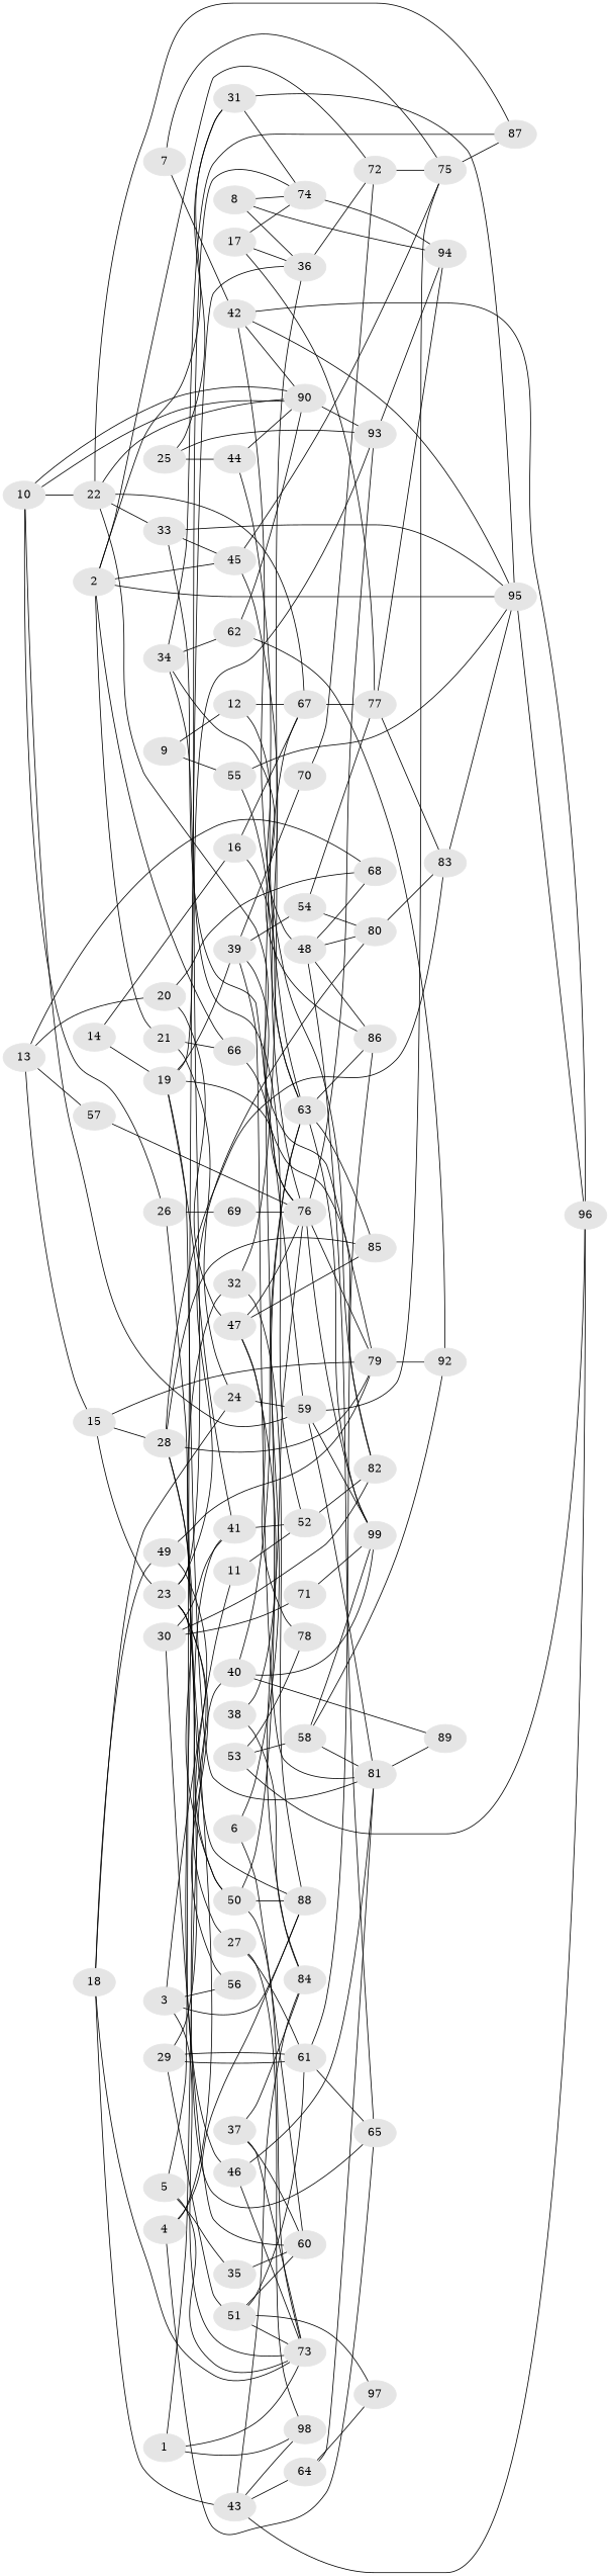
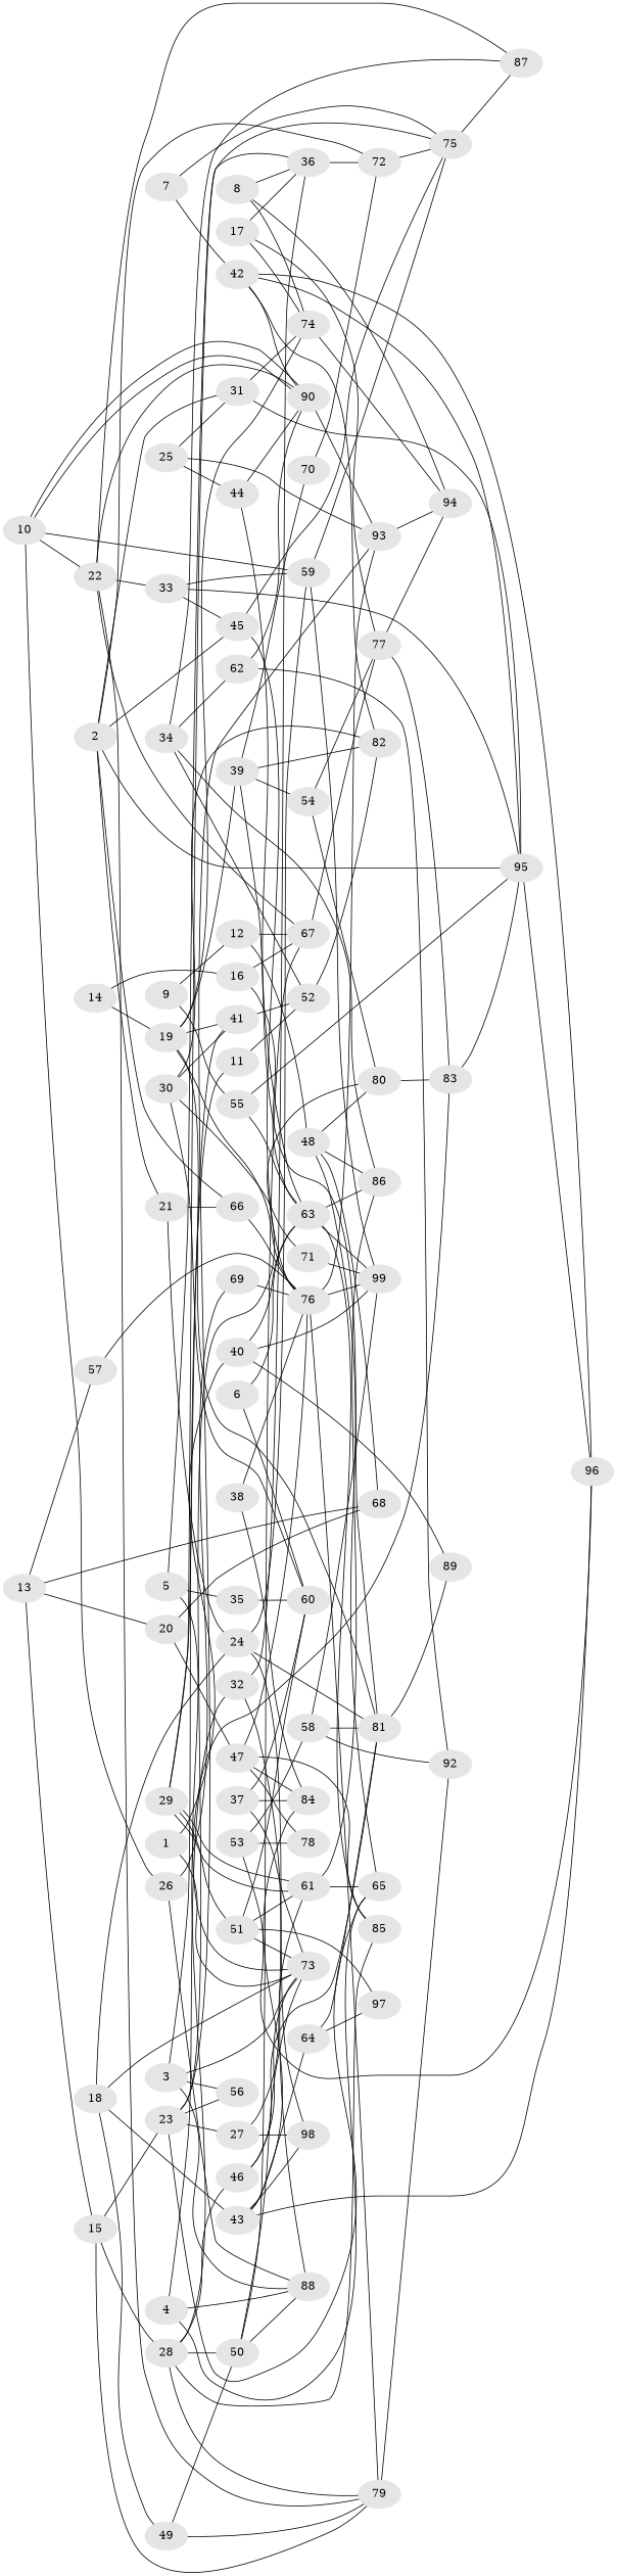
  graph {
    rankdir=LR
    node [color=gray90 style=filled]
    1
    40
    73
    63
    89
    n6 [label=99]
    2
    21
    31
    45
    66
    72
    95
    24
    74
    75
    76
    96
    3
    11
    56
    88
    52
    4
    32
    65
    36
    5
    35
    60
    6
    85
    86
    7
    42
    90
    82
    87
    8
    94
    9
    12
    55
    48
    67
    10
    22
    26
    59
    79
    33
    69
    81
    93
    68
    80
    77
    13
    15
    20
    57
    23
    28
    47
    14
    16
    19
    39
    41
    27
    46
    50
    83
    92
    17
    18
    43
    49
    98
    84
    64
    54
    70
    78
    61
    25
    44
    29
    51
    97
    30
    71
    34
    62
    37
    38
    53
    58
    1 -- 40
    1 -- 73
    40 -- 63
    40 -- 89
    40 -- n6
    63 -- n6
    63 -- 85
    63 -- 86
    2 -- 21
    2 -- 31
    2 -- 45
    2 -- 66
    2 -- 72
    2 -- 95
    21 -- 66
    21 -- 24
    31 -- 95
    31 -- 74
    45 -- 75
    45 -- 76
    66 -- 76
    72 -- 75
    95 -- 96
    24 -- 59
-   1 -- 98
+   24 -- 98
    74 -- 94
    75 -- 87
    76 -- n6
    76 -- 79
    76 -- 93
    3 -- 73
    3 -- 11
    3 -- 56
    3 -- 88
    11 -- 52
    52 -- 82
    4 -- 88
    4 -- 32
    4 -- 65
    32 -- 88
    32 -- 36
    36 -- 72
    5 -- 73
    5 -- 36
    5 -- 35
    35 -- 60
    6 -- 63
    6 -- 60
    7 -- 75
    7 -- 42
    42 -- 95
    42 -- 96
    42 -- 90
    42 -- 82
    90 -- 93
    8 -- 74
    8 -- 36
    8 -- 94
    9 -- 12
    9 -- 55
    12 -- 48
    12 -- 67
    55 -- 63
    55 -- 95
    48 -- 65
    48 -- 86
    48 -- 68
    48 -- 80
    67 -- 77
    10 -- 90
    10 -- 90
    10 -- 22
    10 -- 26
    10 -- 59
    22 -- 90
    22 -- 87
    22 -- 67
    22 -- 79
    22 -- 33
    26 -- 88
    26 -- 69
    59 -- n6
    59 -- 75
-   59 -- 81
+   24 -- 81
    79 -- 92
    33 -- 45
    33 -- 95
    33 -- 59
    69 -- 76
    81 -- 89
    93 -- 94
    80 -- 83
    77 -- 94
    77 -- 83
    13 -- 68
    13 -- 15
    13 -- 20
    13 -- 57
    15 -- 79
    15 -- 23
    15 -- 28
    20 -- 68
    20 -- 47
    57 -- 76
    23 -- 56
    23 -- 65
    23 -- 93
    23 -- 80
    23 -- 27
    28 -- 85
    28 -- 79
    28 -- 46
    28 -- 50
    28 -- 83
    47 -- 76
    47 -- 85
    47 -- 84
    47 -- 78
    14 -- 16
    14 -- 19
    16 -- 63
    16 -- 67
    19 -- 74
    19 -- 76
    19 -- 81
    19 -- 39
    19 -- 41
    39 -- 82
    39 -- 81
    39 -- 54
    39 -- 70
    41 -- 52
    27 -- 98
    27 -- 61
    46 -- 73
    46 -- 81
    50 -- 73
    50 -- 88
    50 -- 67
    83 -- 95
    17 -- 74
    17 -- 36
    17 -- 77
    18 -- 73
    18 -- 24
    18 -- 43
    18 -- 49
    43 -- 96
    43 -- 98
    43 -- 84
    43 -- 64
    49 -- 79
    49 -- 50
    64 -- 81
    64 -- 97
    54 -- 80
    54 -- 77
    70 -- 72
    61 -- 65
    61 -- 86
    25 -- 31
    25 -- 93
    25 -- 44
    44 -- 63
    44 -- 90
+   29 -- 75
    29 -- 41
    29 -- 61
    29 -- 61
    29 -- 51
    51 -- 73
    51 -- 60
    51 -- 61
    51 -- 97
    30 -- 60
    30 -- 82
    30 -- 41
    30 -- 71
    71 -- n6
    34 -- 52
    34 -- 86
    34 -- 87
    34 -- 62
    62 -- 90
    62 -- 92
    37 -- 73
    37 -- 60
    37 -- 84
    38 -- 76
    38 -- 84
    53 -- 96
    53 -- 78
    53 -- 58
    58 -- n6
    58 -- 81
    58 -- 92
  }
